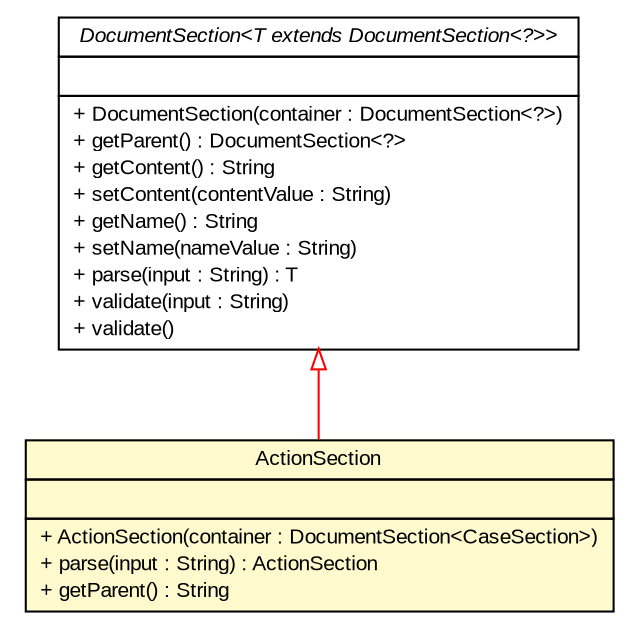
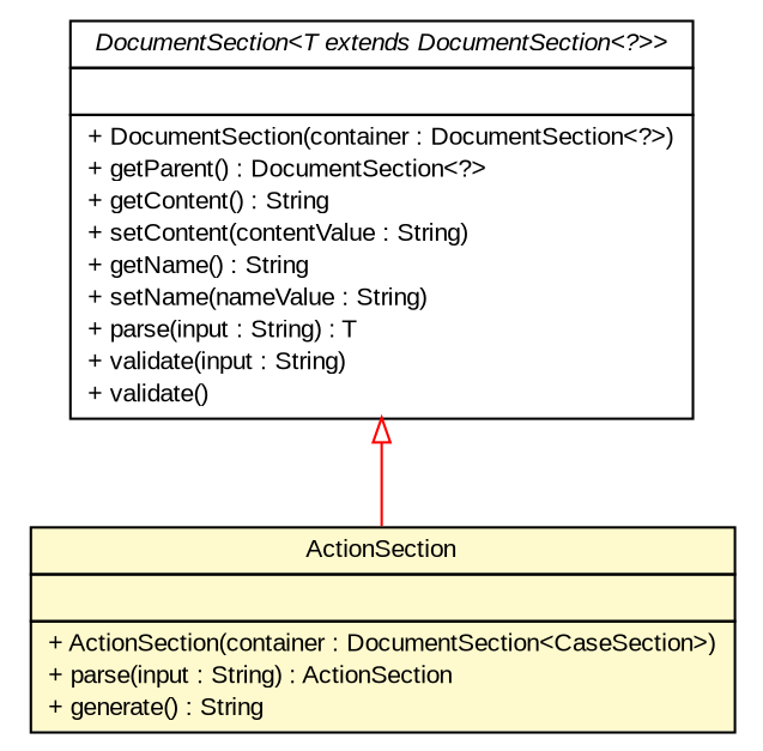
  digraph {
    nodesep=0.25
    ranksep=0.5
    node [fontcolor=black fontname=arial fontsize=10.0 shape=plaintext]
    n1 [label=<<table title="com.github.mkolisnyk.aerial.document.DocumentSection" border="0" cellborder="1" cellspacing="0" cellpadding="2" port="p" href="./DocumentSection.html"> 		<tr><td><table border="0" cellspacing="0" cellpadding="1"> <tr><td align="center" balign="center"><font face="arial italic"> DocumentSection&lt;T extends DocumentSection&lt;?&gt;&gt; </font></td></tr> 		</table></td></tr> 		<tr><td><table border="0" cellspacing="0" cellpadding="1"> <tr><td align="left" balign="left">  </td></tr> 		</table></td></tr> 		<tr><td><table border="0" cellspacing="0" cellpadding="1"> <tr><td align="left" balign="left"> + DocumentSection(container : DocumentSection&lt;?&gt;) </td></tr> <tr><td align="left" balign="left"> + getParent() : DocumentSection&lt;?&gt; </td></tr> <tr><td align="left" balign="left"> + getContent() : String </td></tr> <tr><td align="left" balign="left"> + setContent(contentValue : String) </td></tr> <tr><td align="left" balign="left"> + getName() : String </td></tr> <tr><td align="left" balign="left"> + setName(nameValue : String) </td></tr> <tr><td align="left" balign="left"> + parse(input : String) : T </td></tr> <tr><td align="left" balign="left"> + validate(input : String) </td></tr> <tr><td align="left" balign="left"> + validate() </td></tr> 		</table></td></tr> 		</table>>]
-   n2 [label=<<table title="com.github.mkolisnyk.aerial.document.ActionSection" border="0" cellborder="1" cellspacing="0" cellpadding="2" port="p" bgcolor="lemonChiffon" href="./ActionSection.html"> 		<tr><td><table border="0" cellspacing="0" cellpadding="1"> <tr><td align="center" balign="center"> ActionSection </td></tr> 		</table></td></tr> 		<tr><td><table border="0" cellspacing="0" cellpadding="1"> <tr><td align="left" balign="left">  </td></tr> 		</table></td></tr> 		<tr><td><table border="0" cellspacing="0" cellpadding="1"> <tr><td align="left" balign="left"> + ActionSection(container : DocumentSection&lt;CaseSection&gt;) </td></tr> <tr><td align="left" balign="left"> + parse(input : String) : ActionSection </td></tr> <tr><td align="left" balign="left"> + getParent() : String </td></tr> 		</table></td></tr> 		</table>>]
+   n2 [label=<<table title="com.github.mkolisnyk.aerial.document.ActionSection" border="0" cellborder="1" cellspacing="0" cellpadding="2" port="p" bgcolor="lemonChiffon" href="./ActionSection.html"> 		<tr><td><table border="0" cellspacing="0" cellpadding="1"> <tr><td align="center" balign="center"> ActionSection </td></tr> 		</table></td></tr> 		<tr><td><table border="0" cellspacing="0" cellpadding="1"> <tr><td align="left" balign="left">  </td></tr> 		</table></td></tr> 		<tr><td><table border="0" cellspacing="0" cellpadding="1"> <tr><td align="left" balign="left"> + ActionSection(container : DocumentSection&lt;CaseSection&gt;) </td></tr> <tr><td align="left" balign="left"> + parse(input : String) : ActionSection </td></tr> <tr><td align="left" balign="left"> + generate() : String </td></tr> 		</table></td></tr> 		</table>>]
    n1 -> n2 [arrowtail=empty dir=back fontname=arial fontsize=10 headport=p labelfontname=arial labelfontsize=10 tailport=p color=red]
  }
